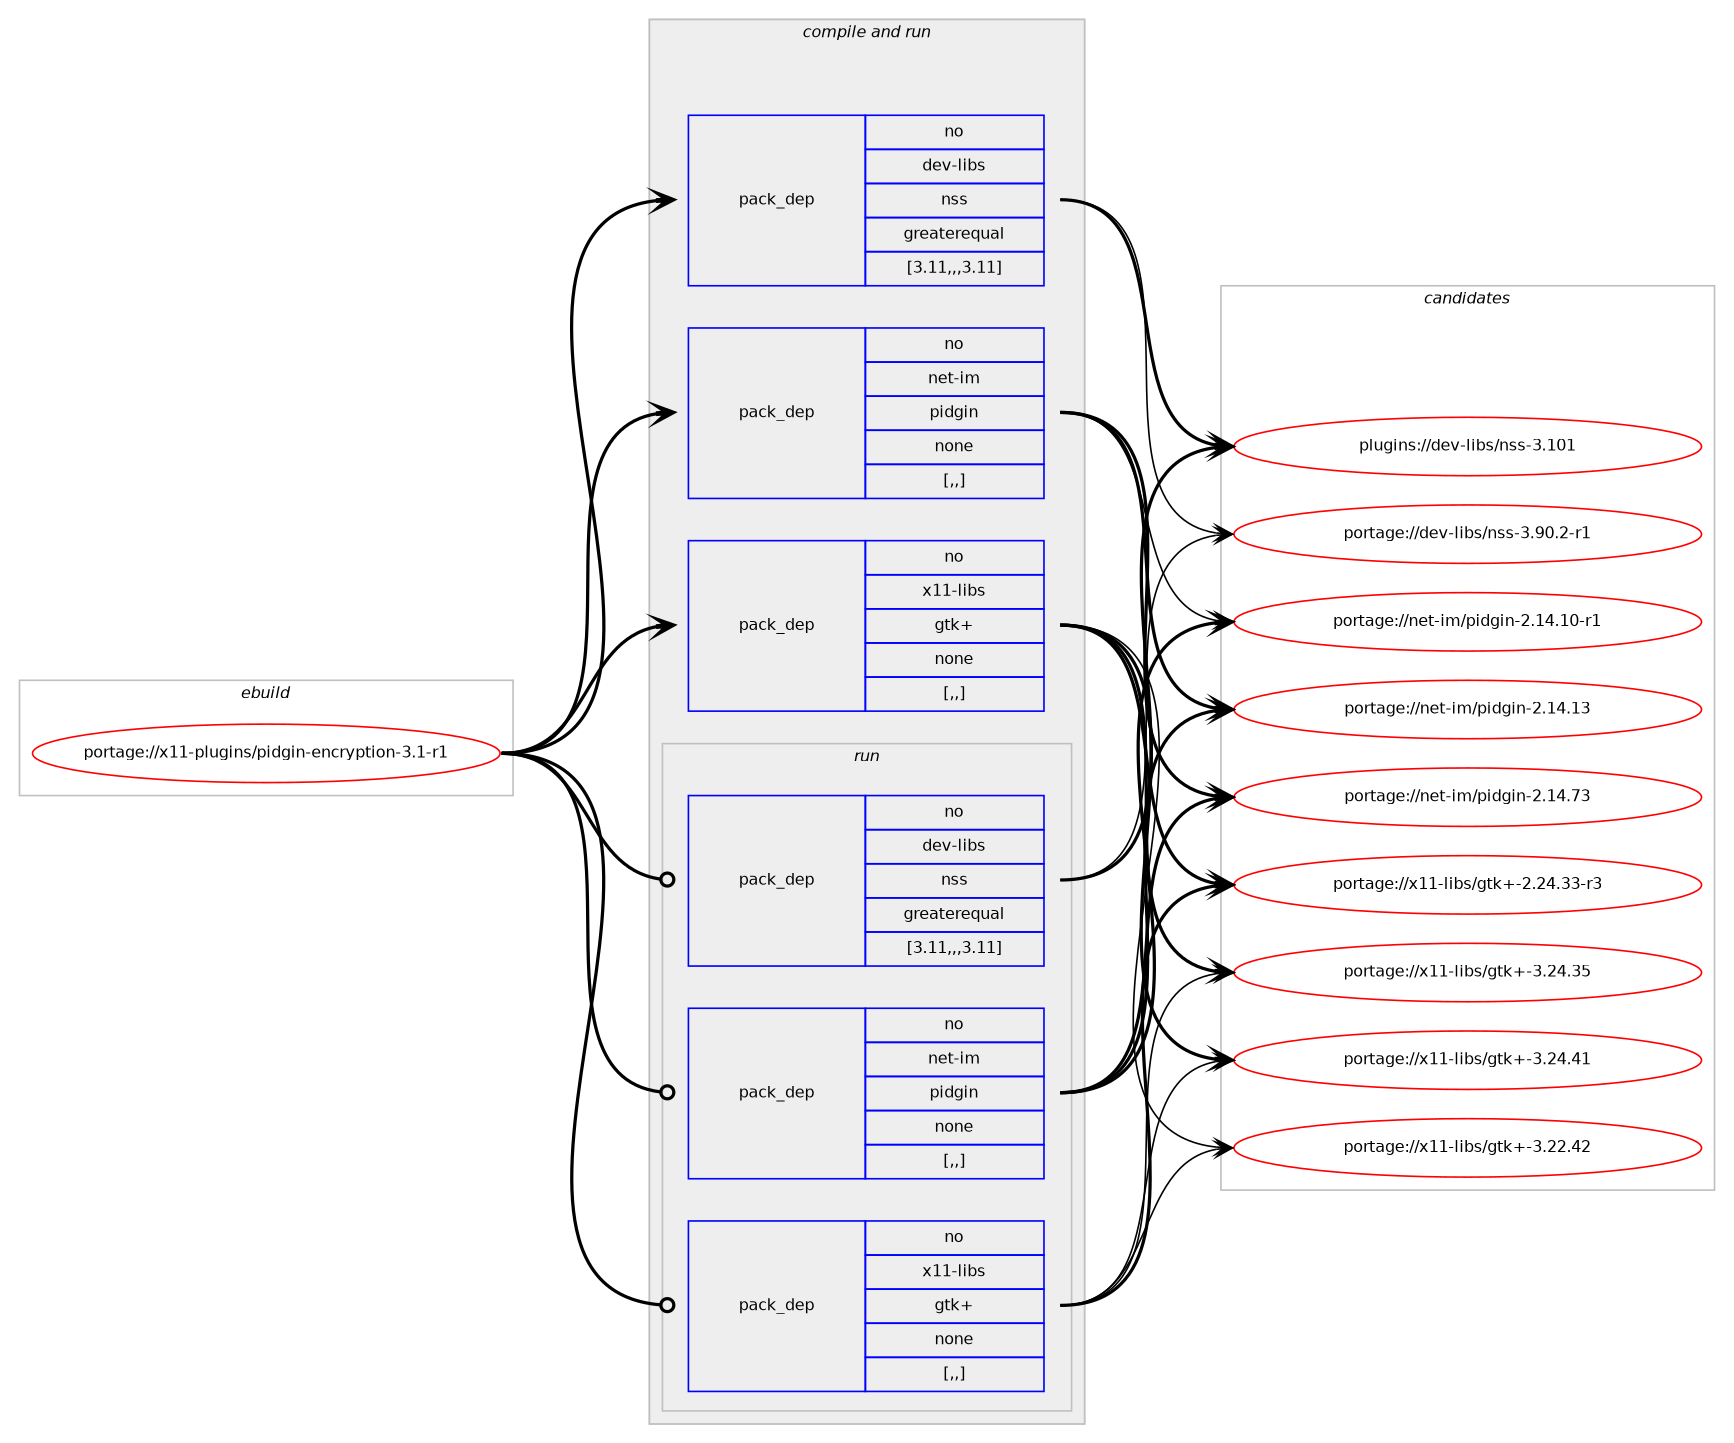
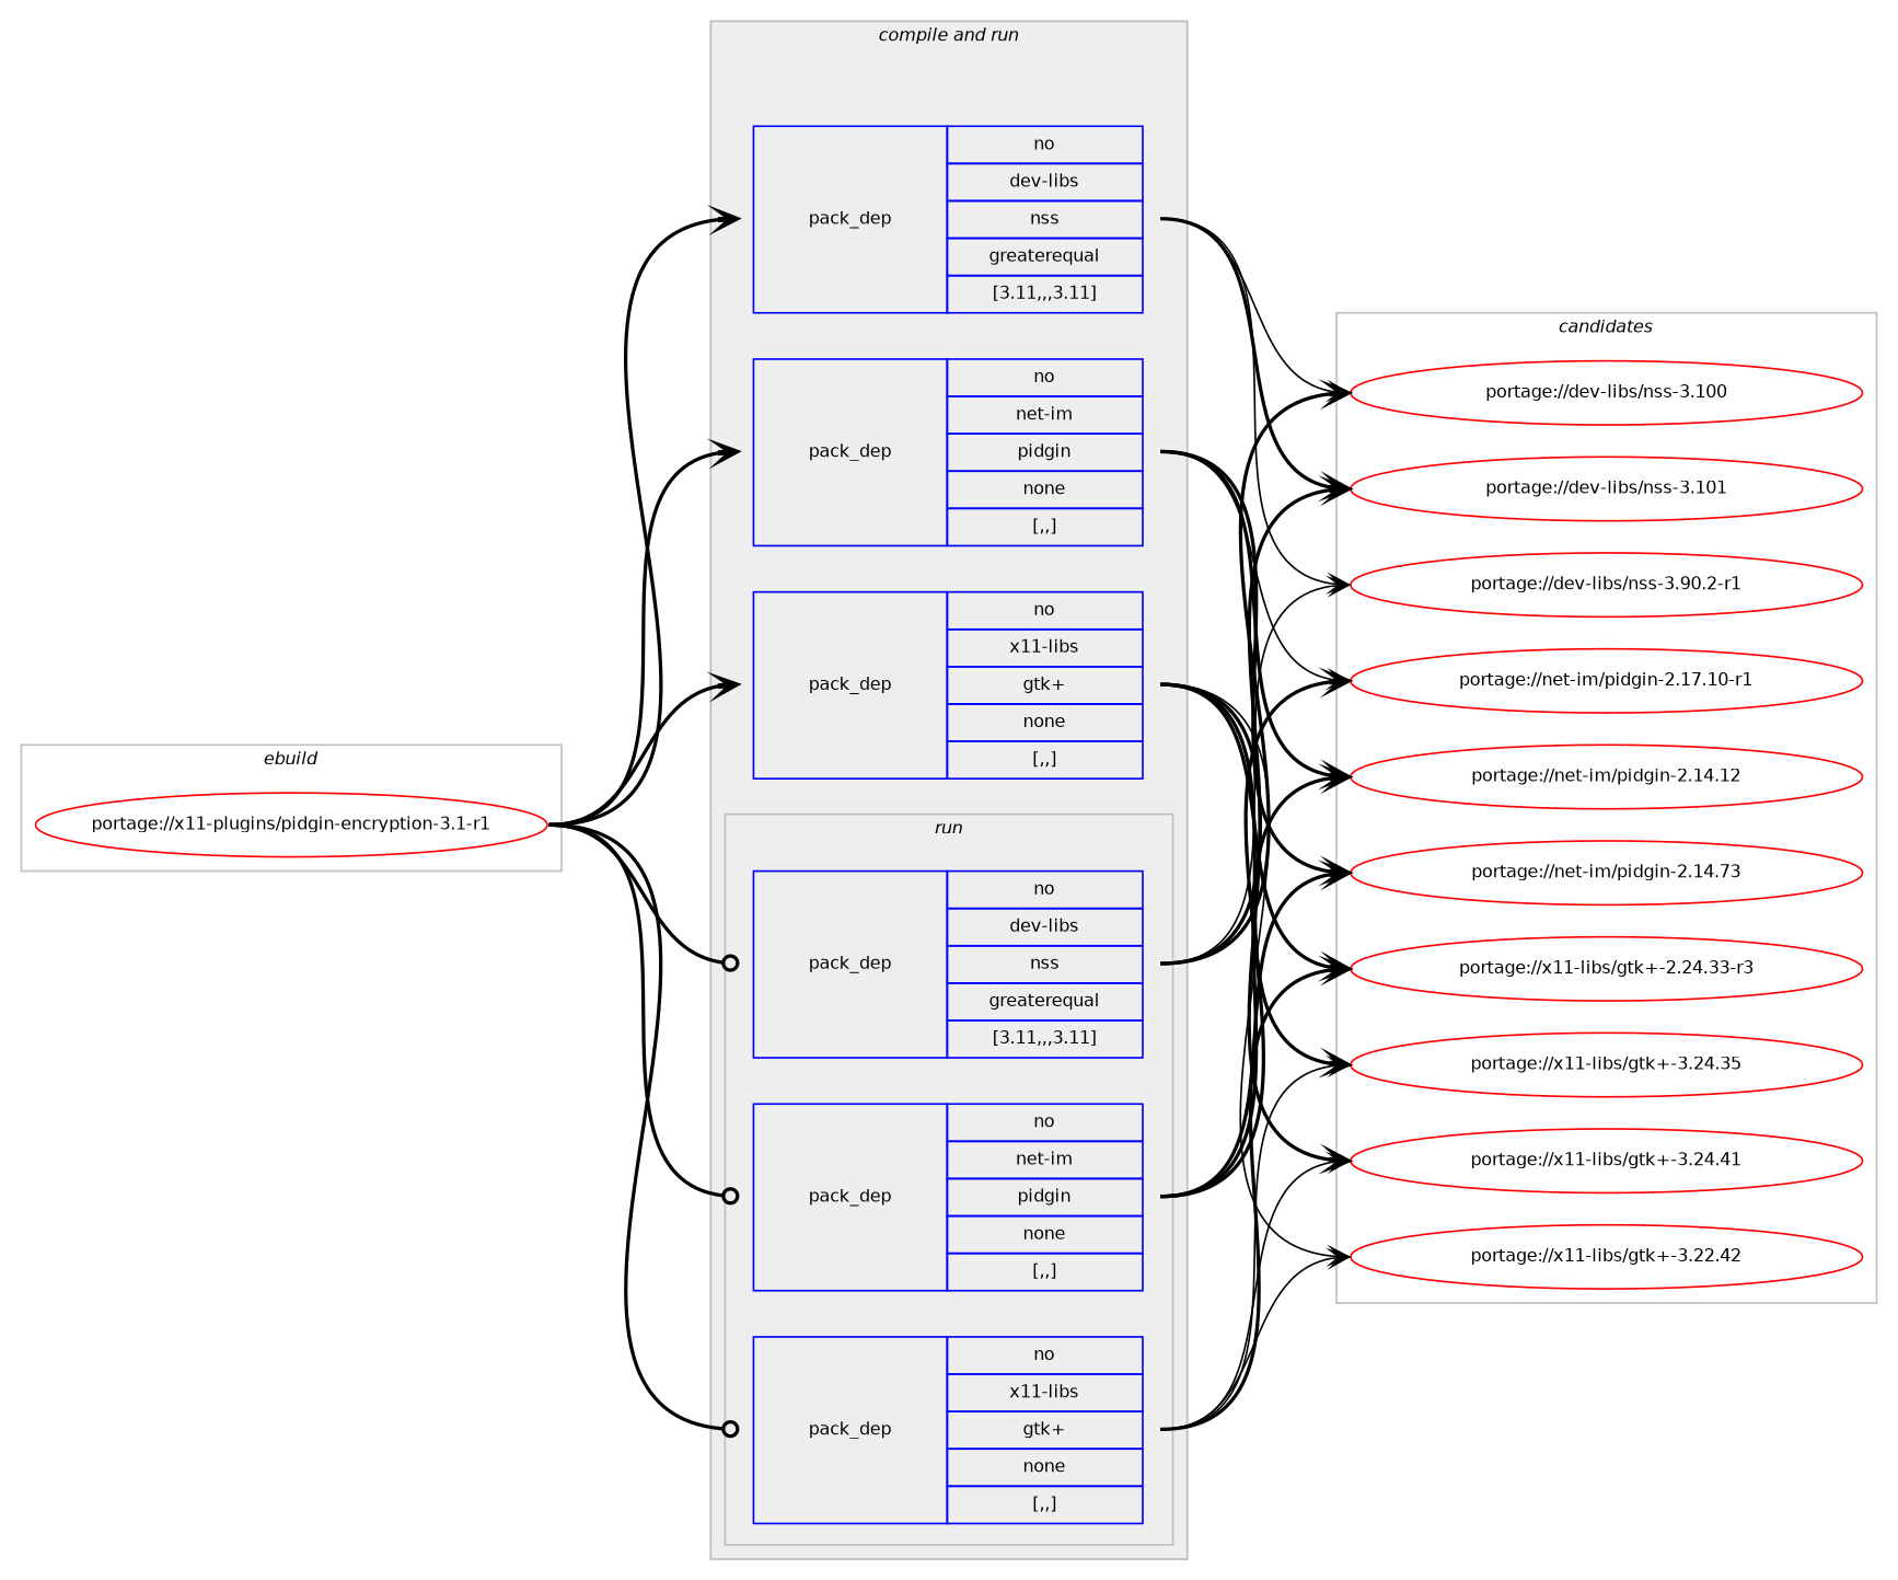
  digraph {
    compound=true
    concentrate=true
    fontname=Helvetica
    fontsize=10
    newrank=true
    rankdir=LR
    ranksep=1.5
    node [color=red fontname=Helvetica fontsize=10]
    edge [arrowhead=vee headport=w style=bold tailport=e weight=100]
    n1 [label="portage://x11-plugins/pidgin-encryption-3.1-r1" width=4]
    n2 [color=blue label=<<TABLE BORDER="0" CELLBORDER="1" CELLSPACING="0" CELLPADDING="4" WIDTH="220"><TR><TD ROWSPAN="6" CELLPADDING="30">pack_dep</TD></TR><TR><TD WIDTH="110">no</TD></TR><TR><TD>dev-libs</TD></TR><TR><TD>nss</TD></TR><TR><TD>greaterequal</TD></TR><TR><TD>[3.11,,,3.11]</TD></TR></TABLE>> shape=none]
    n3 [color=blue label=<<TABLE BORDER="0" CELLBORDER="1" CELLSPACING="0" CELLPADDING="4" WIDTH="220"><TR><TD ROWSPAN="6" CELLPADDING="30">pack_dep</TD></TR><TR><TD WIDTH="110">no</TD></TR><TR><TD>net-im</TD></TR><TR><TD>pidgin</TD></TR><TR><TD>none</TD></TR><TR><TD>[,,]</TD></TR></TABLE>> shape=none]
    n4 [color=blue label=<<TABLE BORDER="0" CELLBORDER="1" CELLSPACING="0" CELLPADDING="4" WIDTH="220"><TR><TD ROWSPAN="6" CELLPADDING="30">pack_dep</TD></TR><TR><TD WIDTH="110">no</TD></TR><TR><TD>x11-libs</TD></TR><TR><TD>gtk+</TD></TR><TR><TD>none</TD></TR><TR><TD>[,,]</TD></TR></TABLE>> shape=none]
    n5 [color=blue label=<<TABLE BORDER="0" CELLBORDER="1" CELLSPACING="0" CELLPADDING="4" WIDTH="220"><TR><TD ROWSPAN="6" CELLPADDING="30">pack_dep</TD></TR><TR><TD WIDTH="110">no</TD></TR><TR><TD>dev-libs</TD></TR><TR><TD>nss</TD></TR><TR><TD>greaterequal</TD></TR><TR><TD>[3.11,,,3.11]</TD></TR></TABLE>> shape=none]
    n6 [color=blue label=<<TABLE BORDER="0" CELLBORDER="1" CELLSPACING="0" CELLPADDING="4" WIDTH="220"><TR><TD ROWSPAN="6" CELLPADDING="30">pack_dep</TD></TR><TR><TD WIDTH="110">no</TD></TR><TR><TD>net-im</TD></TR><TR><TD>pidgin</TD></TR><TR><TD>none</TD></TR><TR><TD>[,,]</TD></TR></TABLE>> shape=none]
    n7 [color=blue label=<<TABLE BORDER="0" CELLBORDER="1" CELLSPACING="0" CELLPADDING="4" WIDTH="220"><TR><TD ROWSPAN="6" CELLPADDING="30">pack_dep</TD></TR><TR><TD WIDTH="110">no</TD></TR><TR><TD>x11-libs</TD></TR><TR><TD>gtk+</TD></TR><TR><TD>none</TD></TR><TR><TD>[,,]</TD></TR></TABLE>> shape=none]
-   n9 [label="plugins://dev-libs/nss-3.101" width=4]
+   n8 [label="portage://dev-libs/nss-3.100" width=4]
+   n9 [label="portage://dev-libs/nss-3.101" width=4]
    n10 [label="portage://dev-libs/nss-3.90.2-r1" width=4]
-   n11 [label="portage://net-im/pidgin-2.14.10-r1" width=4]
-   n12 [label="portage://net-im/pidgin-2.14.13" width=4]
+   n11 [label="portage://net-im/pidgin-2.17.10-r1" width=4]
+   n12 [label="portage://net-im/pidgin-2.14.12" width=4]
    n13 [label="portage://net-im/pidgin-2.14.73" width=4]
    n14 [label="portage://x11-libs/gtk+-2.24.33-r3" width=4]
    n15 [label="portage://x11-libs/gtk+-3.24.35" width=4]
    n16 [label="portage://x11-libs/gtk+-3.24.41" width=4]
    n17 [label="portage://x11-libs/gtk+-3.22.42" width=4]
    subgraph cluster_1 {
      color=gray
      label=<<i>ebuild</i>>
      rank=same
      n1
    }
    subgraph cluster_2 {
      color=gray
      label=<<i>dependencies</i>>
      subgraph cluster_3 {
        color=gray
        fillcolor="#eeeeee"
        label=<<i>compile</i>>
        style=filled
        subgraph sub_4 {
          color=gray
          fillcolor="#eeeeee"
          label=<<i>compile</i>>
          style=filled
          n2
        }
        subgraph sub_5 {
          color=gray
          fillcolor="#eeeeee"
          label=<<i>compile</i>>
          style=filled
          n3
        }
        subgraph sub_6 {
          color=gray
          fillcolor="#eeeeee"
          label=<<i>compile</i>>
          style=filled
          n4
        }
      }
      subgraph cluster_7 {
        color=gray
        fillcolor="#eeeeee"
        label=<<i>compile and run</i>>
        style=filled
      }
      subgraph cluster_8 {
        color=gray
        fillcolor="#eeeeee"
        label=<<i>run</i>>
        style=filled
        subgraph sub_9 {
          color=gray
          fillcolor="#eeeeee"
          label=<<i>run</i>>
          style=filled
          n5
        }
        subgraph sub_10 {
          color=gray
          fillcolor="#eeeeee"
          label=<<i>run</i>>
          style=filled
          n6
        }
        subgraph sub_11 {
          color=gray
          fillcolor="#eeeeee"
          label=<<i>run</i>>
          style=filled
          n7
        }
      }
    }
    subgraph cluster_12 {
      color=gray
      label=<<i>candidates</i>>
      rank=same
      subgraph sub_13 {
        color=black
        label=<<i>candidates</i>>
        nodesep=1
        rank=same
+       n8
        n9
        n10
      }
      subgraph sub_14 {
        color=black
        label=<<i>candidates</i>>
        nodesep=1
        rank=same
        n11
        n12
        n13
      }
      subgraph sub_15 {
        color=black
        label=<<i>candidates</i>>
        nodesep=1
        rank=same
        n14
        n15
        n16
        n17
      }
      subgraph sub_16 {
        color=black
        label=<<i>candidates</i>>
        nodesep=1
        rank=same
+       n8
        n9
        n10
      }
      subgraph sub_17 {
        color=black
        label=<<i>candidates</i>>
        nodesep=1
        rank=same
        n11
        n12
        n13
      }
      subgraph sub_18 {
        color=black
        label=<<i>candidates</i>>
        nodesep=1
        rank=same
        n14
        n15
        n16
        n17
      }
    }
    n1 -> n2 [weight=20]
    n1 -> n3 [weight=20]
    n1 -> n4 [weight=20]
    n1 -> n5 [arrowhead=odot weight=20]
    n1 -> n6 [arrowhead=odot weight=20]
    n1 -> n7 [arrowhead=odot weight=20]
+   n2 -> n8 [style=solid]
    n2 -> n9
    n2 -> n10 [style=solid]
    n3 -> n11 [style=solid]
    n3 -> n12
    n3 -> n13
    n4 -> n14
    n4 -> n15
    n4 -> n16
    n4 -> n17 [style=solid]
+   n5 -> n8
    n5 -> n9
    n5 -> n10 [style=solid]
    n6 -> n11
    n6 -> n12
    n6 -> n13
    n7 -> n14
    n7 -> n15 [style=solid]
    n7 -> n16 [style=solid]
    n7 -> n17 [style=solid]
  }
